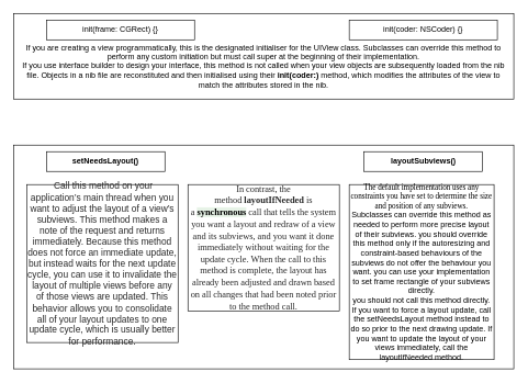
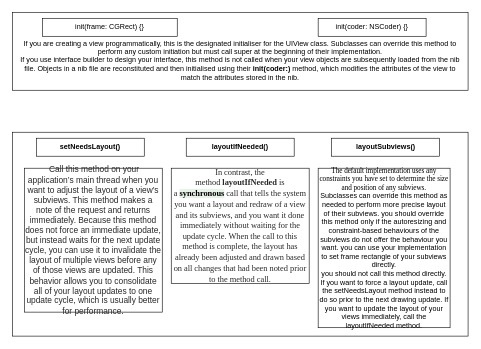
  <mxCell id="0" />
  <mxCell id="1" parent="0" />
  <mxCell id="2" value="" style="group" vertex="1" connectable="0" parent="1"><mxGeometry x="20" y="20" width="760" height="130" as="geometry" /></mxCell>
  <mxCell id="3" value="" style="rounded=0;whiteSpace=wrap;html=1;" vertex="1" parent="2"><mxGeometry width="760" height="130" as="geometry" /></mxCell>
  <mxCell id="4" value="init(frame: CGRect) {}" style="rounded=0;whiteSpace=wrap;html=1;" vertex="1" parent="2"><mxGeometry x="50" y="10" width="225" height="30" as="geometry" /></mxCell>
  <mxCell id="5" value="If you are creating a view programmatically, this is the designated initialiser for the UIView class. Subclasses can override this method to perform any custom initiation but must call super at the beginning of their implementation.&lt;br&gt;If you use interface builder to design your interface, this method is not called when your view objects are subsequently loaded from the nib file. Objects in a nib file are reconstituted and then initialised using their &lt;b&gt;init(coder:) &lt;/b&gt;method, which modifies the attributes of the view to match the attributes stored in the nib." style="text;html=1;strokeColor=none;fillColor=none;align=center;verticalAlign=middle;whiteSpace=wrap;rounded=0;" vertex="1" parent="2"><mxGeometry x="10" y="50" width="740" height="60" as="geometry" /></mxCell>
- <mxCell id="6" value="init(coder: NSCoder) {}" style="rounded=0;whiteSpace=wrap;html=1;" vertex="1" parent="2"><mxGeometry x="510" y="10" width="225" height="30" as="geometry" /></mxCell>
+ <mxCell id="6" value="init(coder: NSCoder) {}" style="rounded=0;whiteSpace=wrap;html=1;" vertex="1" parent="2"><mxGeometry x="510" y="10" width="180" height="30" as="geometry" /></mxCell>
  <mxCell id="7" value="" style="group" vertex="1" connectable="0" parent="1"><mxGeometry x="20" y="220" width="760" height="340" as="geometry" /></mxCell>
  <mxCell id="8" value="" style="rounded=0;whiteSpace=wrap;html=1;" vertex="1" parent="7"><mxGeometry width="760" height="340" as="geometry" /></mxCell>
- <mxCell id="9" value="setNeedsLayout()" style="rounded=0;whiteSpace=wrap;html=1;fontStyle=1" vertex="1" parent="7"><mxGeometry x="50" y="10" width="180" height="30" as="geometry" /></mxCell>
+ <mxCell id="9" value="setNeedsLayout()" style="rounded=0;whiteSpace=wrap;html=1;fontStyle=1" vertex="1" parent="7"><mxGeometry x="40" y="10" width="180" height="30" as="geometry" /></mxCell>
+ <mxCell id="10" value="layoutIfNeeded()" style="rounded=0;whiteSpace=wrap;html=1;fontStyle=1" vertex="1" parent="7"><mxGeometry x="290" y="10" width="180" height="30" as="geometry" /></mxCell>
  <mxCell id="11" value="layoutSubviews()" style="rounded=0;whiteSpace=wrap;html=1;fontStyle=1" vertex="1" parent="7"><mxGeometry x="532.5" y="10" width="180" height="30" as="geometry" /></mxCell>
  <mxCell id="12" value="&lt;font style=&quot;font-size: 14px&quot;&gt;&lt;em class=&quot;gs&quot; style=&quot;font-weight: normal ; text-indent: 0px ; text-transform: none ; word-spacing: 0px ; text-decoration: none ; box-sizing: inherit ; font-style: normal ; color: rgb(41 , 41 , 41) ; font-family: &amp;#34;charter&amp;#34; , &amp;#34;georgia&amp;#34; , &amp;#34;cambria&amp;#34; , &amp;#34;times new roman&amp;#34; , &amp;#34;times&amp;#34; , serif ; letter-spacing: -0.063px&quot;&gt;In contrast, the method&lt;span class=&quot;Apple-converted-space&quot;&gt;&amp;nbsp;&lt;/span&gt;&lt;/em&gt;&lt;strong class=&quot;im ce&quot; style=&quot;text-indent: 0px ; text-transform: none ; word-spacing: 0px ; text-decoration: none ; box-sizing: inherit ; font-weight: 700 ; font-family: &amp;#34;charter&amp;#34; , &amp;#34;georgia&amp;#34; , &amp;#34;cambria&amp;#34; , &amp;#34;times new roman&amp;#34; , &amp;#34;times&amp;#34; , serif ; color: rgb(41 , 41 , 41) ; font-style: italic ; letter-spacing: -0.063px&quot;&gt;&lt;em class=&quot;gs&quot; style=&quot;box-sizing: inherit ; font-style: normal&quot;&gt;layoutIfNeeded&lt;/em&gt;&lt;/strong&gt;&lt;em class=&quot;gs&quot; style=&quot;font-weight: normal ; text-indent: 0px ; text-transform: none ; word-spacing: 0px ; text-decoration: none ; box-sizing: inherit ; font-style: normal ; color: rgb(41 , 41 , 41) ; font-family: &amp;#34;charter&amp;#34; , &amp;#34;georgia&amp;#34; , &amp;#34;cambria&amp;#34; , &amp;#34;times new roman&amp;#34; , &amp;#34;times&amp;#34; , serif ; letter-spacing: -0.063px&quot;&gt;&lt;span class=&quot;Apple-converted-space&quot;&gt;&amp;nbsp;&lt;/span&gt;is a&lt;span class=&quot;Apple-converted-space&quot;&gt;&amp;nbsp;&lt;/span&gt;&lt;/em&gt;&lt;mark class=&quot;qs qt lz&quot; style=&quot;text-indent: 0px ; text-transform: none ; word-spacing: 0px ; text-decoration: none ; box-sizing: inherit ; cursor: pointer ; background-color: rgba(26 , 137 , 23 , 0.1) ; font-family: &amp;#34;charter&amp;#34; , &amp;#34;georgia&amp;#34; , &amp;#34;cambria&amp;#34; , &amp;#34;times new roman&amp;#34; , &amp;#34;times&amp;#34; , serif ; font-style: italic ; letter-spacing: -0.063px&quot;&gt;&lt;em class=&quot;gs&quot; style=&quot;box-sizing: inherit ; font-style: normal&quot;&gt;&lt;b&gt;synchronous&lt;/b&gt;&lt;/em&gt;&lt;/mark&gt;&lt;em class=&quot;gs&quot; style=&quot;font-weight: normal ; text-indent: 0px ; text-transform: none ; word-spacing: 0px ; text-decoration: none ; box-sizing: inherit ; font-style: normal ; color: rgb(41 , 41 , 41) ; font-family: &amp;#34;charter&amp;#34; , &amp;#34;georgia&amp;#34; , &amp;#34;cambria&amp;#34; , &amp;#34;times new roman&amp;#34; , &amp;#34;times&amp;#34; , serif ; letter-spacing: -0.063px&quot;&gt;&lt;span class=&quot;Apple-converted-space&quot;&gt;&amp;nbsp;&lt;/span&gt;call that tells the system you want a layout and redraw of a view and its subviews, and you want it done immediately without waiting for the update cycle. When the call to this method is complete, the layout has already been adjusted and drawn based on all changes that had been noted prior to the method call.&lt;/em&gt;&lt;/font&gt;" style="rounded=0;whiteSpace=wrap;html=1;" vertex="1" parent="7"><mxGeometry x="265" y="60" width="230" height="192" as="geometry" /></mxCell>
  <mxCell id="13" value="&lt;font style=&quot;font-size: 12px&quot;&gt;&lt;font face=&quot;charter, georgia, cambria, times new roman, times, serif&quot;&gt;&lt;span style=&quot;letter-spacing: -0.063px&quot;&gt;The default implementation uses any constraints you have set to determine the size and position of any subviews.&lt;br&gt;&lt;/span&gt;&lt;/font&gt;Subclasses can override this method as needed to perform more precise layout of their subviews. you should override this method only if the autoresizing and constraint-based behaviours of the subviews do not offer the behaviour you want. you can use your implementation to set frame rectangle of your subviews directly.&lt;br&gt;you should not call this method directly. If you want to force a layout update, call the setNeedsLayout method instead to do so prior to the next drawing update. If you want to update the layout of your views immediately, call the layoutIfNeeded method.&lt;br&gt;&lt;/font&gt;" style="rounded=0;whiteSpace=wrap;html=1;" vertex="1" parent="7"><mxGeometry x="510" y="60" width="220" height="266" as="geometry" /></mxCell>
  <mxCell id="14" value="&lt;font style=&quot;font-size: 14px&quot;&gt;&lt;font style=&quot;font-size: 14px&quot;&gt;&lt;em class=&quot;gs&quot; style=&quot;font-weight: normal ; text-indent: 0px ; text-transform: none ; word-spacing: 0px ; text-decoration: none ; box-sizing: inherit ; font-style: normal ; color: rgb(41 , 41 , 41) ; font-family: &amp;#34;charter&amp;#34; , &amp;#34;georgia&amp;#34; , &amp;#34;cambria&amp;#34; , &amp;#34;times new roman&amp;#34; , &amp;#34;times&amp;#34; , serif ; letter-spacing: -0.063px&quot;&gt;&amp;nbsp;&lt;/em&gt;&lt;/font&gt;&lt;span style=&quot;color: rgb(41 , 41 , 41) ; letter-spacing: -0.036px&quot;&gt;Call this method on your application’s main thread when you want to adjust the layout of a view’s subviews. This method makes a note of the request and returns immediately. Because this method does not force an immediate update, but instead waits for the next update cycle, you can use it to invalidate the layout of multiple views before any of those views are updated. This behavior allows you to consolidate all of your layout updates to one update cycle, which is usually better for performance.&lt;/span&gt;&lt;/font&gt;" style="rounded=0;whiteSpace=wrap;html=1;" vertex="1" parent="7"><mxGeometry x="20" y="60" width="230" height="240" as="geometry" /></mxCell>
